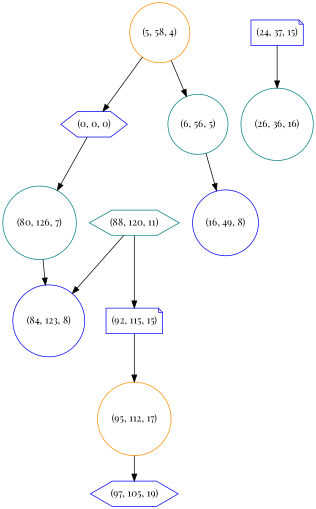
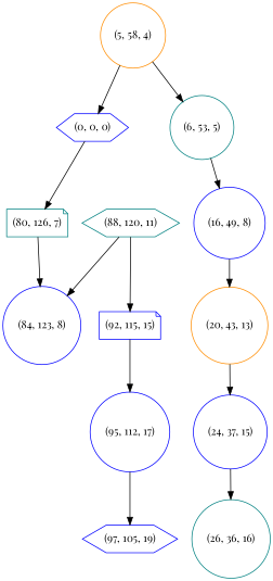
  digraph {
    fontname="Playfair Display"
    node [color=blue fontname="Playfair Display" shape=circle]
    edge [fontname="Playfair Display"]
    "(0, 0, 0)" [shape=hexagon]
-   "(80, 126, 7)" [color=teal]
+   "(80, 126, 7)" [color=teal shape=note]
    "(5, 58, 4)" [color=darkorange]
-   "(6, 56, 5)" [color=teal]
+   "(6, 56, 5)" [color=teal label="(6, 53, 5)"]
    "(84, 123, 8)"
    n6 [label="(16, 49, 8)"]
-   "(24, 37, 15)" [shape=note]
+   "(20, 43, 13)" [color=darkorange]
+   "(24, 37, 15)"
    "(26, 36, 16)" [color=teal]
    "(88, 120, 11)" [color=teal shape=hexagon]
    "(92, 115, 15)" [shape=note]
-   "(95, 112, 17)" [color=darkorange]
+   "(95, 112, 17)"
    "(97, 105, 19)" [shape=hexagon]
    "(0, 0, 0)" -> "(80, 126, 7)"
    "(80, 126, 7)" -> "(84, 123, 8)"
    "(5, 58, 4)" -> "(0, 0, 0)"
    "(5, 58, 4)" -> "(6, 56, 5)"
    "(6, 56, 5)" -> n6
+   n6 -> "(20, 43, 13)"
+   "(20, 43, 13)" -> "(24, 37, 15)"
    "(24, 37, 15)" -> "(26, 36, 16)"
    "(88, 120, 11)" -> "(84, 123, 8)"
    "(88, 120, 11)" -> "(92, 115, 15)"
    "(92, 115, 15)" -> "(95, 112, 17)"
    "(95, 112, 17)" -> "(97, 105, 19)"
  }
